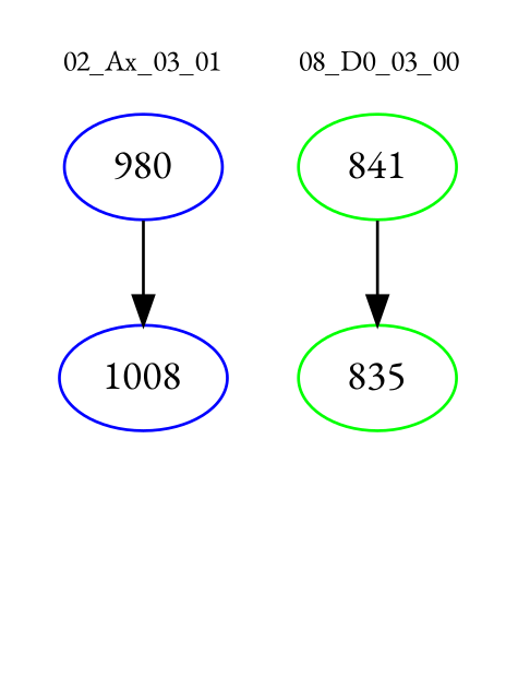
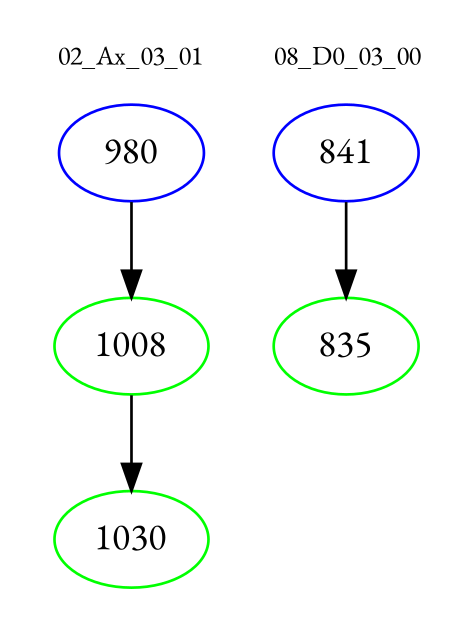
  digraph {
    fontname="EB Garamond"
    node [color=blue fontname="EB Garamond"]
    edge [color=black fontname="EB Garamond"]
-   n1 [label=1008]
+   n1 [color=green label=1008]
    n2 [label=980]
-   n4 [color=green label=841]
+   n3 [color=green label=1030]
+   n4 [label=841]
    n5 [color=green label=835]
    subgraph cluster_1 {
      color=white
      fontsize=10
      label="02_Ax_03_01"
      n1
      n2
+     n3
    }
    subgraph cluster_2 {
      color=white
      fontsize=10
      label="08_D0_03_00"
      n4
      n5
    }
+   n1 -> n3
    n2 -> n1
    n4 -> n5
  }
